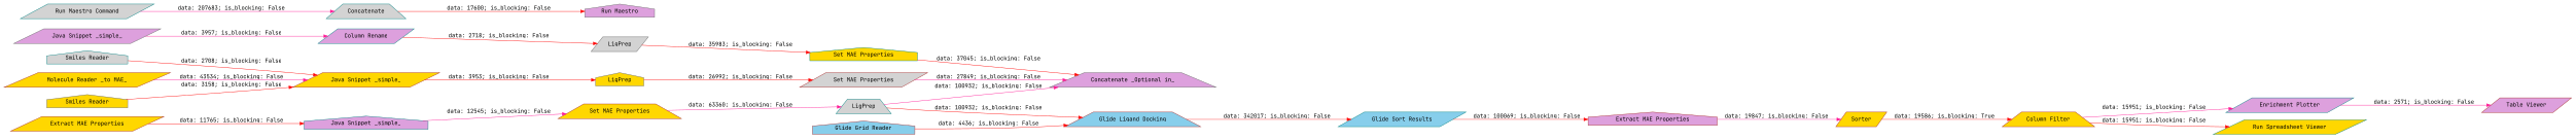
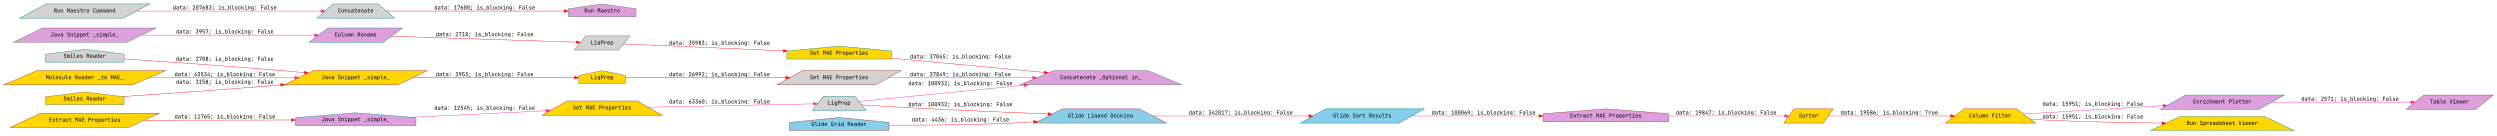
  digraph {
    fontname="JetBrains Mono"
    rankdir=LR
    node [color=brown fillcolor=gold fontname="JetBrains Mono" shape=parallelogram style=filled]
    edge [color=red fontname="JetBrains Mono"]
    n1 [fillcolor=skyblue label="Glide Ligand Docking" shape=trapezium]
    n2 [color=teal fillcolor=skyblue label="Glide Sort Results"]
    n3 [fillcolor=plum label="Extract MAE Properties" shape=house]
    n4 [color=teal fillcolor=lightgrey label=Concatenate shape=trapezium]
    n5 [color=gray40 fillcolor=plum label="Run Maestro" shape=house]
    n6 [color=teal fillcolor=lightgrey label="Smiles Reader" shape=house]
    n7 [label="Java Snippet _simple_"]
    n8 [color=gray40 label=LigPrep shape=house]
    n9 [label=Sorter]
    n10 [label="Column Filter" shape=trapezium]
    n11 [label="Extract MAE Properties"]
    n12 [color=teal fillcolor=plum label="Java Snippet _simple_" shape=house]
    n13 [label="Set MAE Properties" shape=trapezium]
    n14 [color=teal fillcolor=plum label="Enrichment Plotter"]
    n15 [fillcolor=plum label="Table Viewer"]
    n16 [label="Molecule Reader _to MAE_"]
    n17 [color=teal fillcolor=plum label="Column Rename"]
    n18 [color=gray40 fillcolor=lightgrey label=LigPrep]
    n19 [color=teal label="Set MAE Properties" shape=house]
    n20 [color=teal fillcolor=lightgrey label=LigPrep shape=trapezium]
-   n21 [color=teal label="Run Spreadsheet Viewer"]
+   n21 [color=teal label="Run Spreadsheet Viewer" shape=trapezium]
    n22 [fillcolor=lightgrey label="Set MAE Properties"]
    n23 [color=gray40 fillcolor=plum label="Concatenate _Optional in_" shape=trapezium]
    n24 [color=teal fillcolor=lightgrey label="Run Maestro Command"]
    n25 [fillcolor=skyblue label="Glide Grid Reader" shape=house]
    n26 [color=gray40 label="Smiles Reader" shape=house]
    n27 [color=gray40 fillcolor=plum label="Java Snippet _simple_"]
    n1 -> n2 [label="data: 342017; is_blocking: False"]
    n2 -> n3 [label="data: 100069; is_blocking: False"]
    n3 -> n9 [color=deeppink label="data: 19847; is_blocking: False"]
    n4 -> n5 [label="data: 17600; is_blocking: False"]
    n6 -> n7 [label="data: 2708; is_blocking: False"]
    n7 -> n8 [label="data: 3953; is_blocking: False"]
    n8 -> n22 [label="data: 26992; is_blocking: False"]
    n9 -> n10 [label="data: 19586; is_blocking: True"]
    n10 -> n14 [color=deeppink label="data: 15951; is_blocking: False"]
    n10 -> n21 [label="data: 15951; is_blocking: False"]
    n11 -> n12 [label="data: 11765; is_blocking: False"]
    n12 -> n13 [color=deeppink label="data: 12545; is_blocking: False"]
    n13 -> n20 [color=deeppink label="data: 63360; is_blocking: False"]
    n14 -> n15 [color=deeppink label="data: 2571; is_blocking: False"]
    n16 -> n7 [color=deeppink label="data: 43534; is_blocking: False"]
    n17 -> n18 [label="data: 2718; is_blocking: False"]
    n18 -> n19 [label="data: 35983; is_blocking: False"]
    n19 -> n23 [label="data: 37045; is_blocking: False"]
    n20 -> n1 [label="data: 100932; is_blocking: False"]
    n20 -> n23 [color=deeppink label="data: 100932; is_blocking: False"]
    n22 -> n23 [color=deeppink label="data: 27849; is_blocking: False"]
    n24 -> n4 [color=deeppink label="data: 207683; is_blocking: False"]
    n25 -> n1 [label="data: 4436; is_blocking: False"]
    n26 -> n7 [label="data: 3158; is_blocking: False"]
    n27 -> n17 [color=deeppink label="data: 3957; is_blocking: False"]
  }
